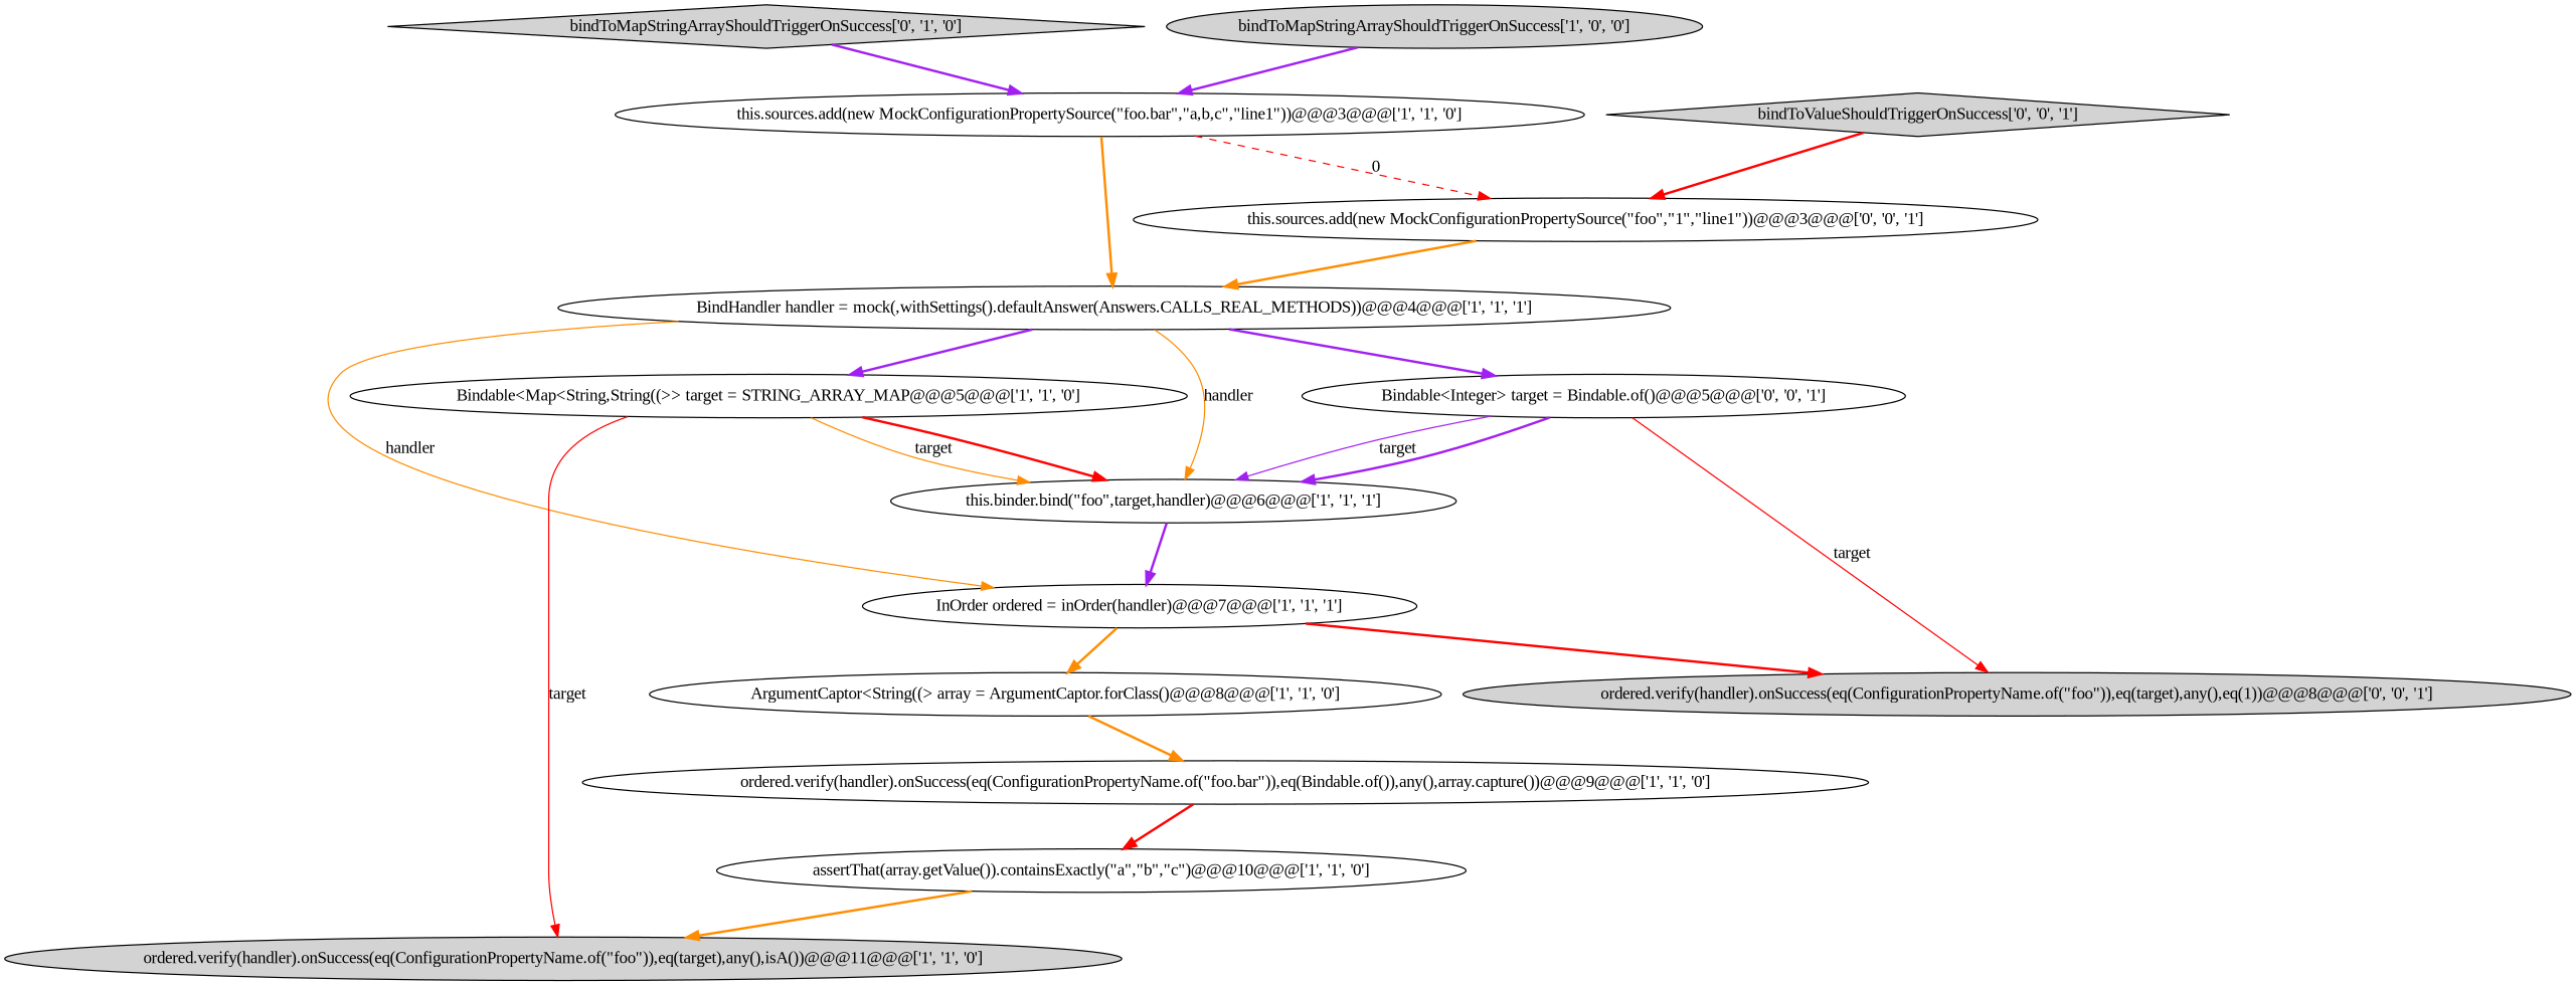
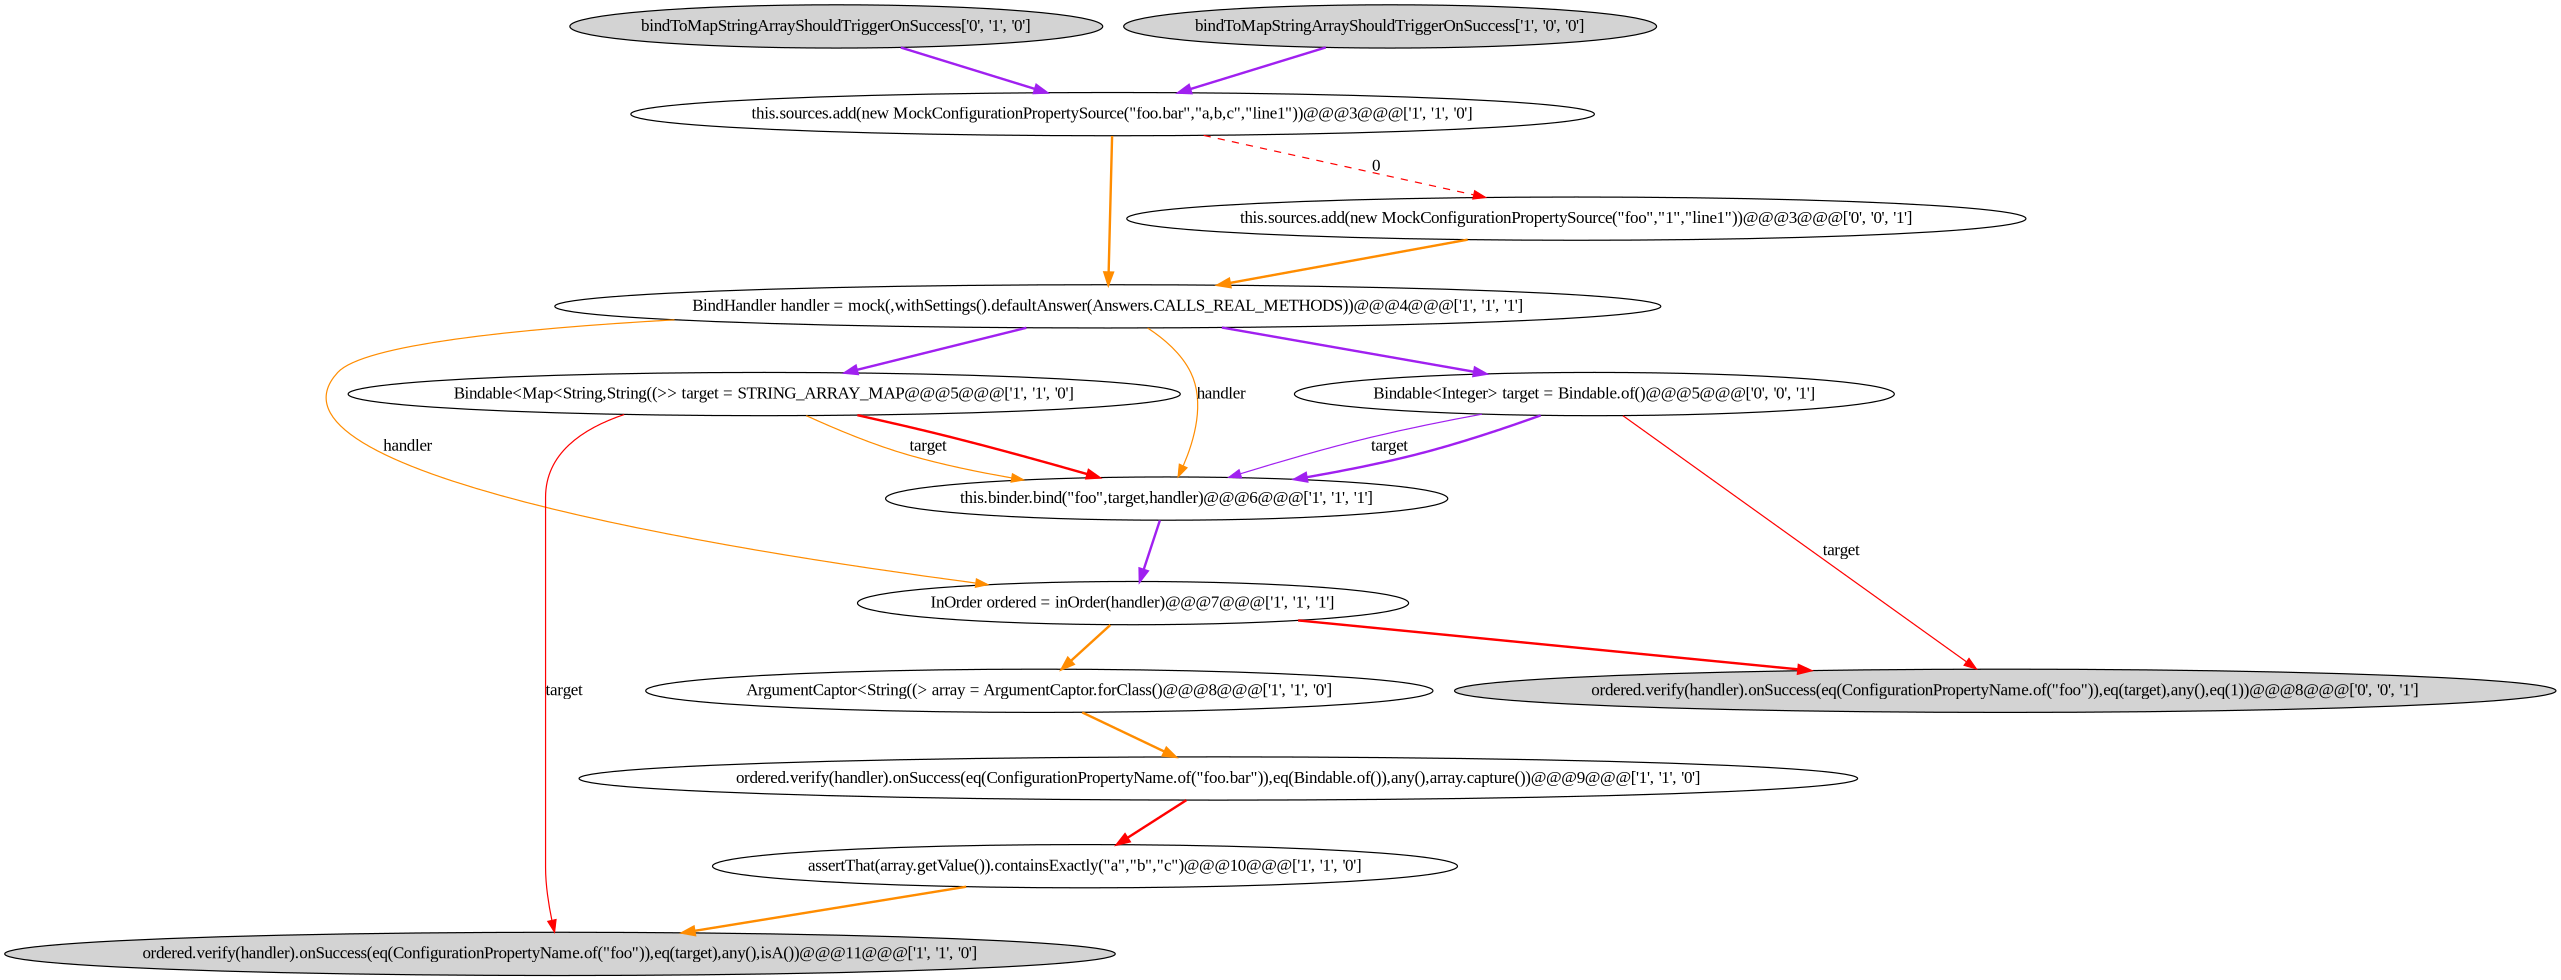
  digraph {
    fontname="Liberation Serif"
    node [fillcolor=white fontname="Liberation Serif" shape=ellipse style=filled]
    edge [color=darkorange fontname="Liberation Serif" style=bold]
    n1 [label="Bindable<Integer> target = Bindable.of()@@@5@@@['0', '0', '1']"]
    n2 [fillcolor=lightgray label="ordered.verify(handler).onSuccess(eq(ConfigurationPropertyName.of(\"foo\")),eq(target),any(),eq(1))@@@8@@@['0', '0', '1']"]
    n3 [label="this.binder.bind(\"foo\",target,handler)@@@6@@@['1', '1', '1']"]
    n4 [label="InOrder ordered = inOrder(handler)@@@7@@@['1', '1', '1']"]
    n5 [label="this.sources.add(new MockConfigurationPropertySource(\"foo.bar\",\"a,b,c\",\"line1\"))@@@3@@@['1', '1', '0']"]
    n6 [label="this.sources.add(new MockConfigurationPropertySource(\"foo\",\"1\",\"line1\"))@@@3@@@['0', '0', '1']"]
    n7 [label="BindHandler handler = mock(,withSettings().defaultAnswer(Answers.CALLS_REAL_METHODS))@@@4@@@['1', '1', '1']"]
    n8 [label="Bindable<Map<String,String((>> target = STRING_ARRAY_MAP@@@5@@@['1', '1', '0']"]
-   n9 [fillcolor=lightgray label="bindToMapStringArrayShouldTriggerOnSuccess['0', '1', '0']" shape=diamond]
+   n9 [fillcolor=lightgray label="bindToMapStringArrayShouldTriggerOnSuccess['0', '1', '0']"]
    n10 [label="ArgumentCaptor<String((> array = ArgumentCaptor.forClass()@@@8@@@['1', '1', '0']"]
    n11 [label="ordered.verify(handler).onSuccess(eq(ConfigurationPropertyName.of(\"foo.bar\")),eq(Bindable.of()),any(),array.capture())@@@9@@@['1', '1', '0']"]
    n12 [label="assertThat(array.getValue()).containsExactly(\"a\",\"b\",\"c\")@@@10@@@['1', '1', '0']"]
    n13 [fillcolor=lightgray label="ordered.verify(handler).onSuccess(eq(ConfigurationPropertyName.of(\"foo\")),eq(target),any(),isA())@@@11@@@['1', '1', '0']"]
-   n14 [fillcolor=lightgray label="bindToValueShouldTriggerOnSuccess['0', '0', '1']" shape=diamond]
    n15 [fillcolor=lightgray label="bindToMapStringArrayShouldTriggerOnSuccess['1', '0', '0']"]
    n1 -> n2 [color=red label=target style=solid]
    n1 -> n3 [color=purple]
    n1 -> n3 [color=purple label=target style=solid]
    n3 -> n4 [color=purple]
    n4 -> n2 [color=red]
    n4 -> n10
    n5 -> n6 [color=red label=0 style=dashed]
    n5 -> n7
    n6 -> n7
    n7 -> n1 [color=purple]
    n7 -> n3 [label=handler style=solid]
    n7 -> n4 [label=handler style=solid]
    n7 -> n8 [color=purple]
    n8 -> n3 [color=red]
    n8 -> n3 [label=target style=solid]
    n8 -> n13 [color=red label=target style=solid]
    n9 -> n5 [color=purple]
    n10 -> n11
    n11 -> n12 [color=red]
    n12 -> n13
-   n14 -> n6 [color=red]
    n15 -> n5 [color=purple]
  }
